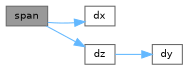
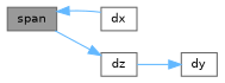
  digraph {
    rankdir=LR
    node [color=grey40 fillcolor=white fontname=Helvetica fontsize=10 shape=box style=filled]
    edge [color=steelblue1 fontname=Helvetica fontsize=10 labelfontname=Helvetica labelfontsize=10 style=solid]
    n1 [color=gray40 fillcolor=grey60 fontcolor=black height=0.2 label=span width=0.4]
    n2 [height=0.2 label=dx width=0.4]
    n3 [height=0.2 label=dz width=0.4]
    n4 [height=0.2 label=dy width=0.4]
-   n1 -> n2
+   n2 -> n1
    n1 -> n3
    n3 -> n4
  }
